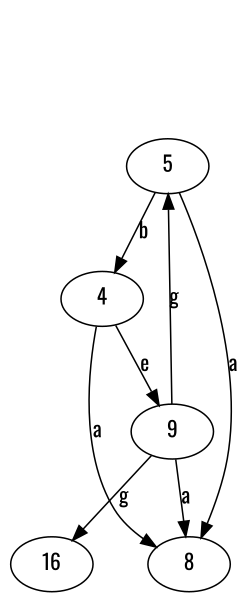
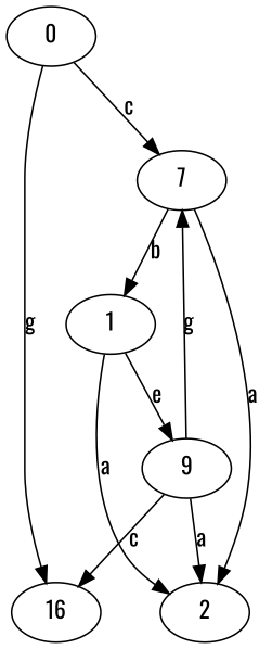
  strict digraph {
    fontname=Oswald
    node [fontname=Oswald]
    edge [fontname=Oswald]
    n1 [label=16]
-   5
-   2 [label=8]
-   4
+   0
+   5 [label=7]
+   2
+   4 [label=1]
    9
+   0 -> n1 [label=g]
+   0 -> 5 [label=c]
    5 -> 2 [label=a]
    5 -> 4 [label=b]
    4 -> 2 [label=a]
    4 -> 9 [label=e]
-   9 -> n1 [label=g]
+   9 -> n1 [label=c]
    9 -> 5 [label=g]
    9 -> 2 [label=a]
  }
